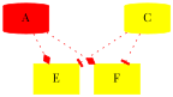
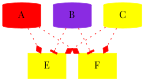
  digraph {
    beautify=true
    fontname="Playfair Display"
    node [color=yellow fontname="Playfair Display" shape=cylinder style=filled]
    edge [arrowhead=diamond color=red fontname="Playfair Display" style=dotted]
    A [color=red]
    E [shape=box]
    F [shape=box]
+   B [color=blueviolet]
    C
    A -> E
    A -> F
-   C -> E [arrowhead=tee]
-   C -> F [arrowhead=tee]
+   B -> E [arrowhead=tee]
+   B -> F [arrowhead=tee]
+   C -> E
+   C -> F
  }
